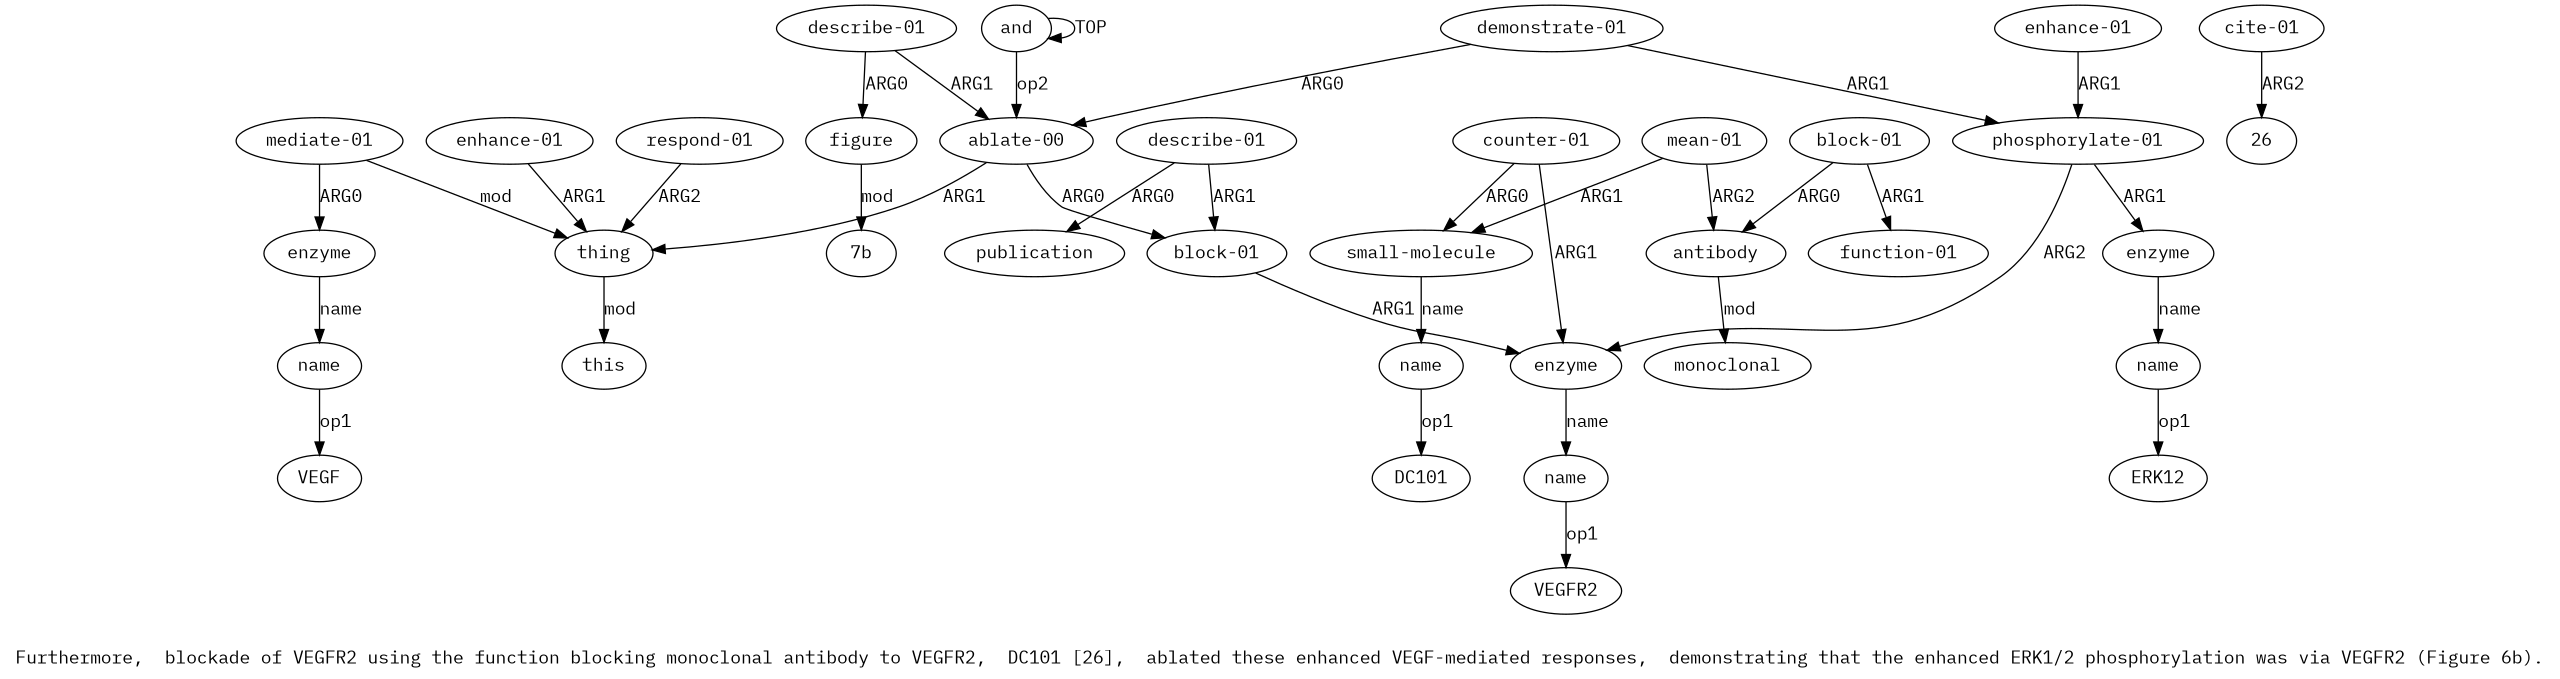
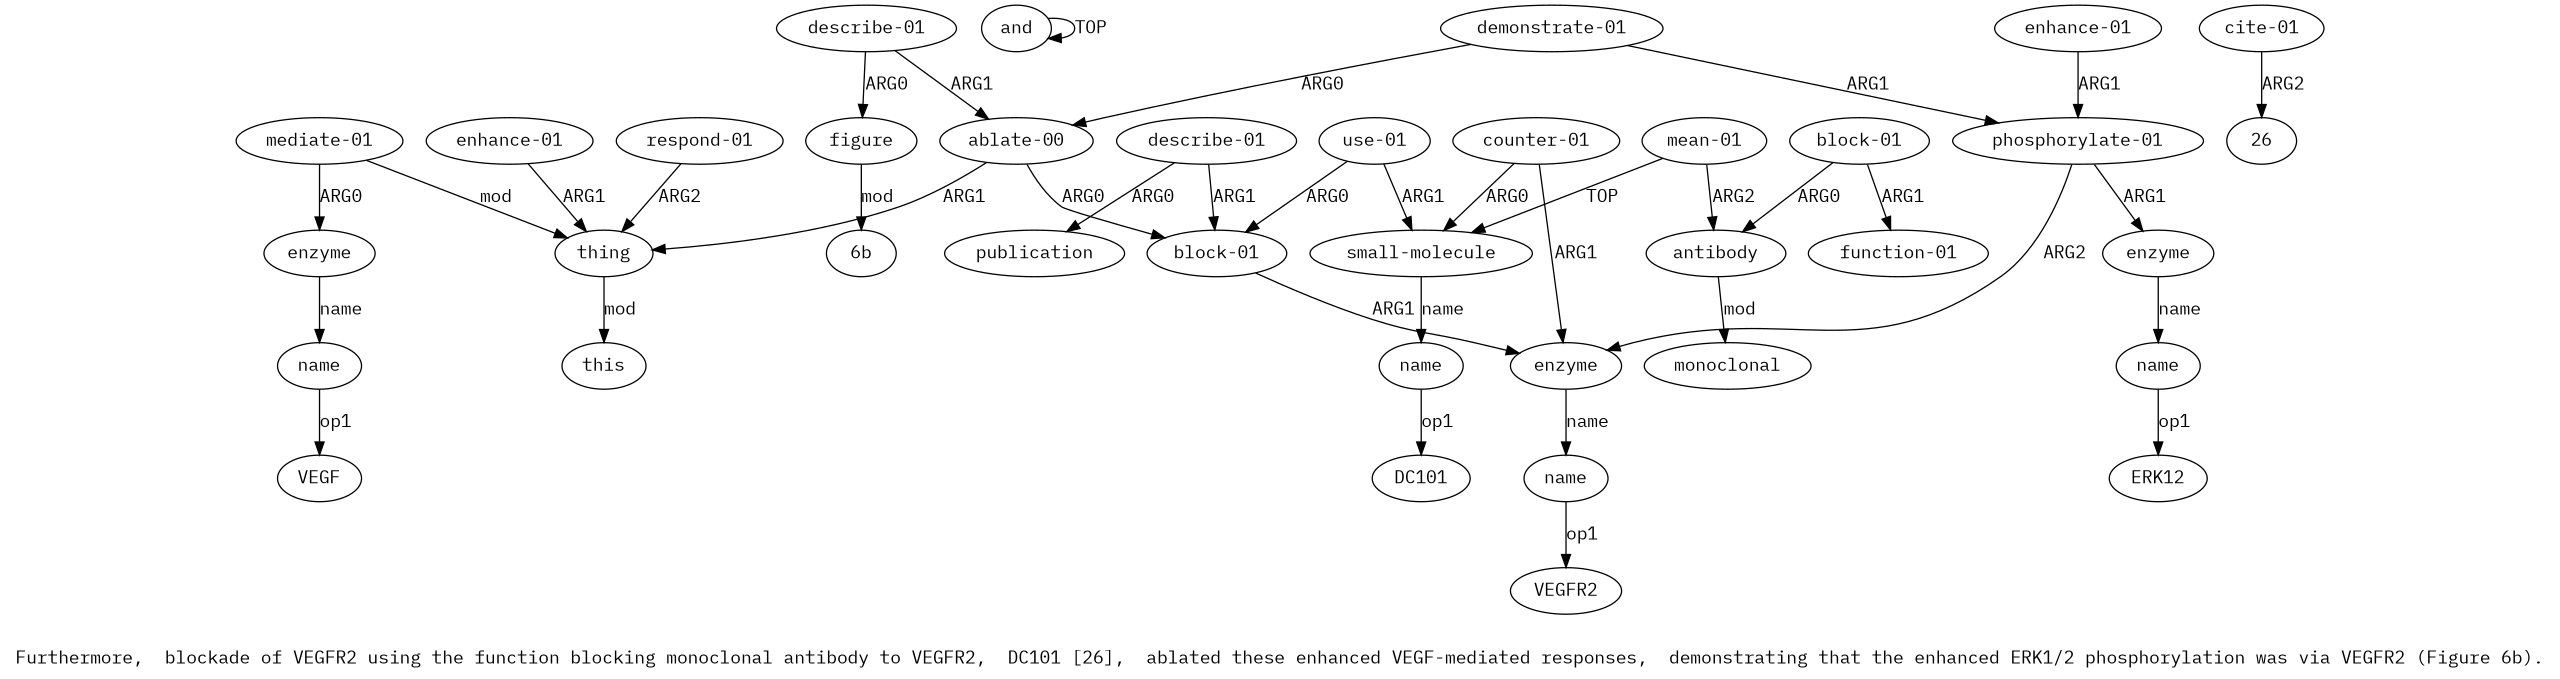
  digraph {
    fontname="IBM Plex Mono"
    label="Furthermore,  blockade of VEGFR2 using the function blocking monoclonal antibody to VEGFR2,  DC101 [26],  ablated these enhanced VEGF-mediated responses,  demonstrating that the enhanced ERK1/2 phosphorylation was via VEGFR2 (Figure 6b)."
    node [color=black fontname="IBM Plex Mono" gold_ind=-1 gold_label=name test_ind=-1 test_label=name]
    edge [color=black fontname="IBM Plex Mono" gold_label=ARG1 test_label=ARG1]
    n1 [gold_ind=20 gold_label="enhance-01" label="enhance-01" test_ind=20 test_label="enhance-01"]
    n2 [gold_ind=17 gold_label=thing label=thing test_ind=17 test_label=thing]
    n3 [gold_ind=19 gold_label=this label=this test_ind=19 test_label=this]
    n4 [gold_ind=21 gold_label="mediate-01" label="mediate-01" test_ind=21 test_label="mediate-01"]
    n5 [gold_ind=22 gold_label=enzyme label=enzyme test_ind=22 test_label=enzyme]
    n6 [gold_ind=23 label=name test_ind=23]
    n7 [gold_label=VEGF label=VEGF test_label=VEGF]
    n8 [gold_ind=24 gold_label="demonstrate-01" label="demonstrate-01" test_ind=24 test_label="demonstrate-01"]
    n9 [gold_ind=25 gold_label="phosphorylate-01" label="phosphorylate-01" test_ind=25 test_label="phosphorylate-01"]
    n10 [gold_ind=1 gold_label="ablate-00" label="ablate-00" test_ind=1 test_label="ablate-00"]
    n11 [gold_ind=26 gold_label=enzyme label=enzyme test_ind=26 test_label=enzyme]
    n12 [gold_ind=3 gold_label=enzyme label=enzyme test_ind=3 test_label=enzyme]
    n13 [gold_ind=2 gold_label="block-01" label="block-01" test_ind=2 test_label="block-01"]
    n14 [gold_ind=27 label=name test_ind=27]
    n15 [gold_ind=4 label=name test_ind=4]
    n16 [gold_label=ERK12 label=ERK12 test_label=ERK12]
    n17 [gold_label=VEGFR2 label=VEGFR2 test_label=VEGFR2]
    n18 [gold_ind=28 gold_label="enhance-01" label="enhance-01" test_ind=28 test_label="enhance-01"]
    n19 [gold_ind=29 gold_label="describe-01" label="describe-01" test_ind=29 test_label="describe-01"]
    n20 [gold_ind=30 gold_label=figure label=figure test_ind=30 test_label=figure]
-   n21 [gold_label="6b" label="7b" test_label="6b"]
+   n21 [gold_label="6b" label="6b" test_label="6b"]
    n22 [gold_label=DC101 label=DC101 test_label=DC101]
    n23 [gold_label=26 label=26 test_label=26]
    n24 [gold_ind=15 gold_label="block-01" label="block-01" test_ind=15 test_label="block-01"]
    n25 [gold_ind=16 gold_label="function-01" label="function-01" test_ind=16 test_label="function-01"]
    n26 [gold_ind=13 gold_label=antibody label=antibody test_ind=13 test_label=antibody]
    n27 [gold_ind=14 gold_label=monoclonal label=monoclonal test_ind=14 test_label=monoclonal]
    n28 [gold_ind=11 gold_label="counter-01" label="counter-01" test_ind=11 test_label="counter-01"]
    n29 [gold_ind=9 gold_label="small-molecule" label="small-molecule" test_ind=9 test_label="small-molecule"]
    n30 [gold_ind=10 label=name test_ind=10]
    n31 [gold_ind=12 gold_label="mean-01" label="mean-01" test_ind=12 test_label="mean-01"]
    n32 [gold_ind=18 gold_label="respond-01" label="respond-01" test_ind=18 test_label="respond-01"]
    n33 [gold_ind=0 gold_label=and label=and test_ind=0 test_label=and]
    n34 [gold_ind=5 gold_label="describe-01" label="describe-01" test_ind=5 test_label="describe-01"]
    n35 [gold_ind=6 gold_label=publication label=publication test_ind=6 test_label=publication]
    n36 [gold_ind=7 gold_label="cite-01" label="cite-01" test_ind=7 test_label="cite-01"]
+   n37 [gold_ind=8 gold_label="use-01" label="use-01" test_ind=8 test_label="use-01"]
    n1 -> n2 [label=ARG1]
    n2 -> n3 [gold_label=mod label=mod test_label=mod]
    n4 -> n2 [label=mod]
    n4 -> n5 [gold_label=ARG0 label=ARG0 test_label=ARG0]
    n5 -> n6 [gold_label=name label=name test_label=name]
    n6 -> n7 [gold_label=op1 label=op1 test_label=op1]
    n8 -> n9 [label=ARG1]
    n8 -> n10 [gold_label=ARG0 label=ARG0 test_label=ARG0]
    n9 -> n11 [label=ARG1]
    n9 -> n12 [gold_label=ARG2 label=ARG2 test_label=ARG2]
    n10 -> n2 [label=ARG1]
    n10 -> n13 [gold_label=ARG0 label=ARG0 test_label=ARG0]
    n11 -> n14 [gold_label=name label=name test_label=name]
    n12 -> n15 [gold_label=name label=name test_label=name]
    n13 -> n12 [label=ARG1]
    n14 -> n16 [gold_label=op1 label=op1 test_label=op1]
    n15 -> n17 [gold_label=op1 label=op1 test_label=op1]
    n18 -> n9 [label=ARG1]
    n19 -> n10 [label=ARG1]
    n19 -> n20 [gold_label=ARG0 label=ARG0 test_label=ARG0]
    n20 -> n21 [gold_label=mod label=mod test_label=mod]
    n24 -> n25 [label=ARG1]
    n24 -> n26 [gold_label=ARG0 label=ARG0 test_label=ARG0]
    n26 -> n27 [gold_label=mod label=mod test_label=mod]
    n28 -> n12 [label=ARG1]
    n28 -> n29 [gold_label=ARG0 label=ARG0 test_label=ARG0]
    n29 -> n30 [gold_label=name label=name test_label=name]
    n30 -> n22 [gold_label=op1 label=op1 test_label=op1]
    n31 -> n26 [gold_label=ARG2 label=ARG2 test_label=ARG2]
-   n31 -> n29 [label=ARG1]
+   n31 -> n29 [label=TOP]
    n32 -> n2 [gold_label=ARG2 label=ARG2 test_label=ARG2]
-   n33 -> n10 [gold_label=op2 label=op2 test_label=op2]
    n33 -> n33 [gold_label=TOP label=TOP test_label=TOP]
    n34 -> n13 [label=ARG1]
    n34 -> n35 [gold_label=ARG0 label=ARG0 test_label=ARG0]
    n36 -> n23 [gold_label=ARG2 label=ARG2 test_label=ARG2]
+   n37 -> n13 [gold_label=ARG0 label=ARG0 test_label=ARG0]
+   n37 -> n29 [label=ARG1]
  }
